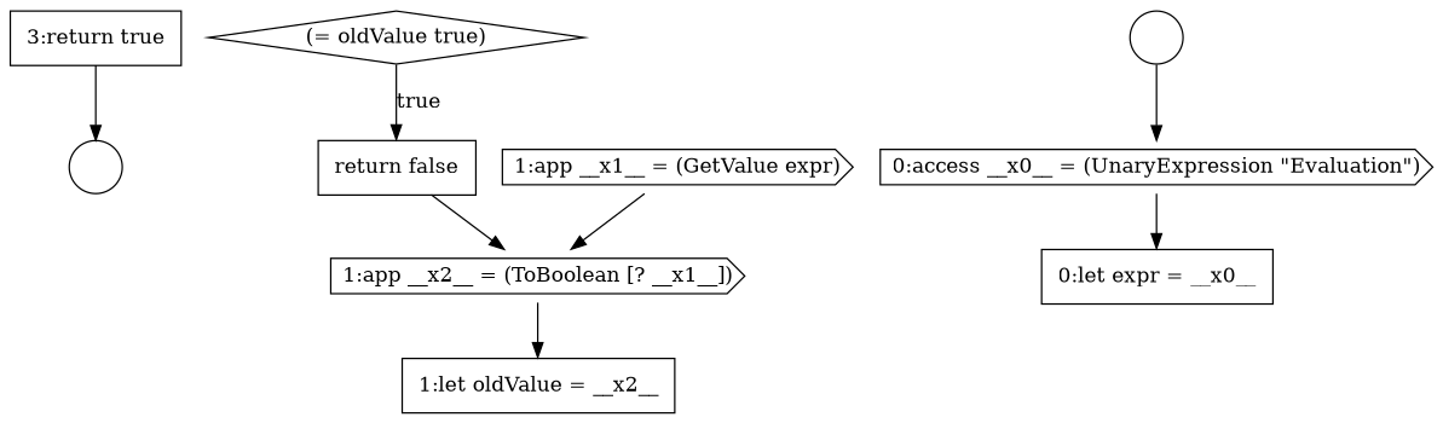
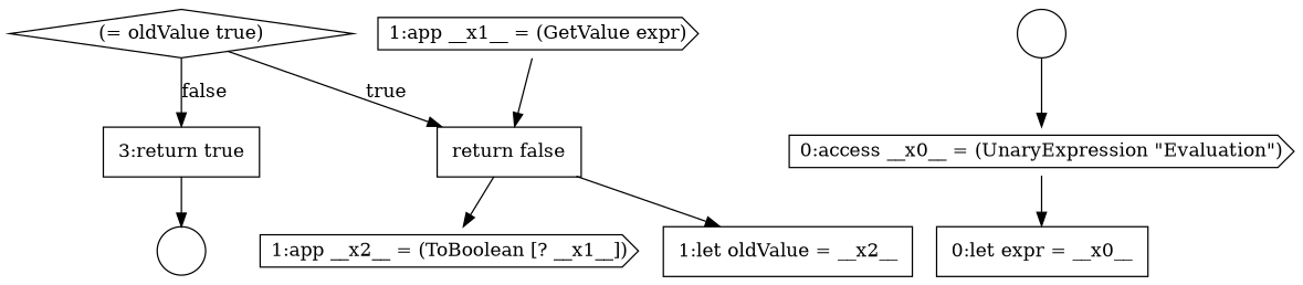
  digraph {
    node [color=black fillcolor=white shape=none style=filled]
    edge [color=black]
    n1 [label=" " shape=circle]
    n2 [label=<<font color="black">(= oldValue true)</font>> shape=diamond]
    n3 [label=<<font color="black">     <table border="0" cellborder="1" cellspacing="0" cellpadding="10">       <tr><td align="left">3:return true</td></tr>     </table>   </font>> margin=0]
    n4 [label=<<font color="black">     <table border="0" cellborder="1" cellspacing="0" cellpadding="10">       <tr><td align="left">return false</td></tr>     </table>   </font>> margin=0]
    n5 [label=<<font color="black">1:app __x2__ = (ToBoolean [? __x1__])</font>> shape=cds]
    n6 [label=<<font color="black">0:access __x0__ = (UnaryExpression &quot;Evaluation&quot;)</font>> shape=cds]
    n7 [label=<<font color="black">     <table border="0" cellborder="1" cellspacing="0" cellpadding="10">       <tr><td align="left">0:let expr = __x0__</td></tr>     </table>   </font>> margin=0]
    n8 [label=<<font color="black">     <table border="0" cellborder="1" cellspacing="0" cellpadding="10">       <tr><td align="left">1:let oldValue = __x2__</td></tr>     </table>   </font>> margin=0]
    n9 [label=<<font color="black">1:app __x1__ = (GetValue expr)</font>> shape=cds]
    n10 [label=" " shape=circle]
+   n2 -> n3 [label=<<font color="black">false</font>>]
    n2 -> n4 [label=<<font color="black">true</font>>]
    n3 -> n1
    n4 -> n5
-   n5 -> n8
+   n4 -> n8
    n6 -> n7
-   n9 -> n5
+   n9 -> n4
    n10 -> n6
  }
